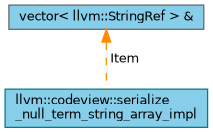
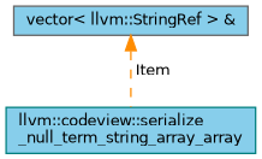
  digraph {
    node [fillcolor=skyblue fontname=Helvetica fontsize=10 shape=box style=filled]
-   n1 [color=teal fontcolor=black height=0.2 label="llvm::codeview::serialize\l_null_term_string_array_impl" width=0.4]
+   n1 [color=teal fontcolor=black height=0.2 label="llvm::codeview::serialize\l_null_term_string_array_array" width=0.4]
    n2 [color=gray40 height=0.2 label="vector\< llvm::StringRef \> &" width=0.4]
    n2 -> n1 [color=darkorange dir=back fontname=Helvetica fontsize=10 label=" Item" labelfontname=Helvetica labelfontsize=10 style=dashed]
  }
